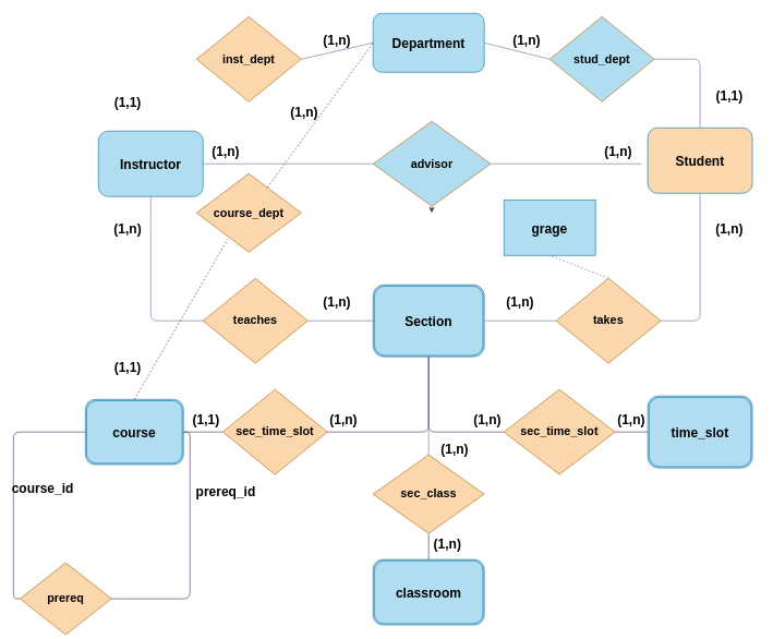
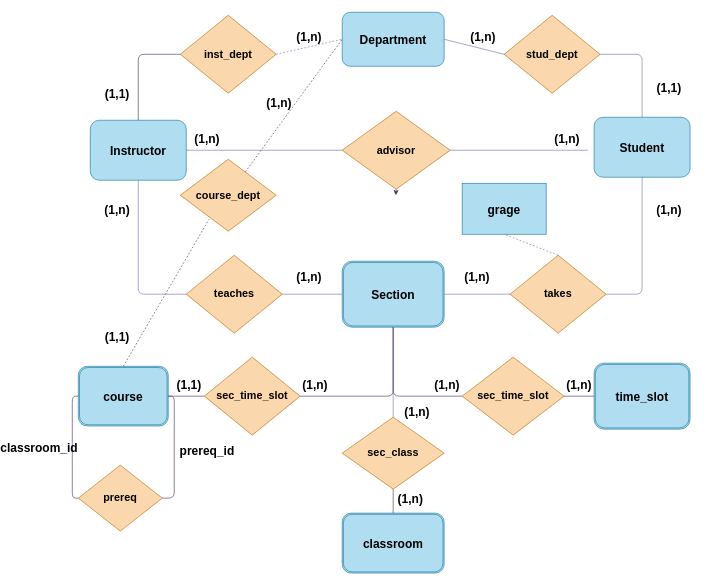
  <mxCell id="0" />
  <mxCell id="1" parent="0" />
  <mxCell id="2" value="&lt;font style=&quot;font-size: 20px&quot;&gt;&lt;b&gt;Department&lt;/b&gt;&lt;/font&gt;" style="rounded=1;whiteSpace=wrap;html=1;sketch=0;strokeColor=#10739e;fillColor=#b1ddf0;" parent="1" vertex="1"><mxGeometry x="570" y="20" width="170" height="90" as="geometry" /></mxCell>
- <mxCell id="3" value="&lt;font style=&quot;font-size: 20px&quot;&gt;&lt;b&gt;Student&lt;/b&gt;&lt;/font&gt;" style="rounded=1;whiteSpace=wrap;html=1;sketch=0;strokeColor=#10739e;fillColor=#fad7ac;" parent="1" vertex="1"><mxGeometry x="990" y="195" width="160" height="100" as="geometry" /></mxCell>
- <mxCell id="4" value="&lt;font style=&quot;font-size: 18px&quot;&gt;&lt;b&gt;stud_dept&lt;/b&gt;&lt;/font&gt;" style="rhombus;whiteSpace=wrap;html=1;rounded=0;sketch=0;strokeColor=#b46504;fillColor=#b1ddf0;" parent="1" vertex="1"><mxGeometry x="840" y="25" width="160" height="130" as="geometry" /></mxCell>
+ <mxCell id="3" value="&lt;font style=&quot;font-size: 20px&quot;&gt;&lt;b&gt;Student&lt;/b&gt;&lt;/font&gt;" style="rounded=1;whiteSpace=wrap;html=1;sketch=0;strokeColor=#10739e;fillColor=#b1ddf0;" parent="1" vertex="1"><mxGeometry x="990" y="195" width="160" height="100" as="geometry" /></mxCell>
+ <mxCell id="4" value="&lt;font style=&quot;font-size: 18px&quot;&gt;&lt;b&gt;stud_dept&lt;/b&gt;&lt;/font&gt;" style="rhombus;whiteSpace=wrap;html=1;rounded=0;sketch=0;strokeColor=#b46504;fillColor=#fad7ac;" parent="1" vertex="1"><mxGeometry x="840" y="25" width="160" height="130" as="geometry" /></mxCell>
  <mxCell id="5" value="" style="edgeStyle=orthogonalEdgeStyle;endArrow=none;html=1;shadow=0;fontColor=#1A1A1A;strokeColor=#736CA8;exitX=0.5;exitY=0;exitDx=0;exitDy=0;entryX=1;entryY=0.5;entryDx=0;entryDy=0;" parent="1" source="3" target="4" edge="1"><mxGeometry width="50" height="100" relative="1" as="geometry"><mxPoint x="1000" y="215" as="sourcePoint" /><mxPoint x="1050" y="115" as="targetPoint" /></mxGeometry></mxCell>
  <mxCell id="6" value="" style="endArrow=none;html=1;elbow=vertical;shadow=0;fontColor=#1A1A1A;strokeColor=#736CA8;exitX=1;exitY=0.5;exitDx=0;exitDy=0;entryX=0;entryY=0.5;entryDx=0;entryDy=0;" parent="1" source="2" target="4" edge="1"><mxGeometry width="50" height="100" relative="1" as="geometry"><mxPoint x="810.8" y="125" as="sourcePoint" /><mxPoint x="860" y="95" as="targetPoint" /></mxGeometry></mxCell>
  <mxCell id="7" value="&lt;font style=&quot;font-size: 18px&quot;&gt;&lt;b&gt;inst_dept&lt;/b&gt;&lt;/font&gt;" style="rhombus;whiteSpace=wrap;html=1;rounded=0;sketch=0;strokeColor=#b46504;fillColor=#fad7ac;" parent="1" vertex="1"><mxGeometry x="300" y="25" width="160" height="130" as="geometry" /></mxCell>
  <mxCell id="8" style="edgeStyle=none;rounded=1;sketch=0;orthogonalLoop=1;jettySize=auto;html=1;entryX=1;entryY=0.5;entryDx=0;entryDy=0;shadow=0;fontColor=#1A1A1A;endArrow=classicThin;endFill=1;strokeColor=#736CA8;" parent="1" source="7" target="7" edge="1"><mxGeometry relative="1" as="geometry" /></mxCell>
- <mxCell id="9" value="" style="endArrow=none;html=1;shadow=0;fontColor=#1A1A1A;strokeColor=#736CA8;exitX=1;exitY=0.5;exitDx=0;exitDy=0;entryX=0;entryY=0.5;entryDx=0;entryDy=0;" parent="1" source="7" target="2" edge="1"><mxGeometry width="50" height="100" relative="1" as="geometry"><mxPoint x="560" y="235" as="sourcePoint" /><mxPoint x="610" y="135" as="targetPoint" /></mxGeometry></mxCell>
+ <mxCell id="9" value="" style="endArrow=none;html=1;shadow=0;fontColor=#1A1A1A;strokeColor=#736CA8;exitX=1;exitY=0.5;exitDx=0;exitDy=0;entryX=0;entryY=0.5;entryDx=0;entryDy=0;dashed=1;" parent="1" source="7" target="2" edge="1"><mxGeometry width="50" height="100" relative="1" as="geometry"><mxPoint x="560" y="235" as="sourcePoint" /><mxPoint x="610" y="135" as="targetPoint" /></mxGeometry></mxCell>
  <mxCell id="10" value="&lt;font style=&quot;font-size: 20px&quot;&gt;&lt;b&gt;Instructor&lt;/b&gt;&lt;/font&gt;" style="rounded=1;whiteSpace=wrap;html=1;sketch=0;strokeColor=#10739e;fillColor=#b1ddf0;" parent="1" vertex="1"><mxGeometry x="150" y="200" width="160" height="100" as="geometry" /></mxCell>
  <mxCell id="11" style="edgeStyle=none;rounded=1;orthogonalLoop=1;jettySize=auto;html=1;exitX=0.5;exitY=1;exitDx=0;exitDy=0;strokeColor=#432D57;" parent="1" source="12" edge="1"><mxGeometry relative="1" as="geometry"><mxPoint x="659.333" y="325" as="targetPoint" /></mxGeometry></mxCell>
- <mxCell id="12" value="&lt;font style=&quot;font-size: 18px&quot;&gt;&lt;b&gt;advisor&lt;/b&gt;&lt;/font&gt;" style="rhombus;whiteSpace=wrap;html=1;rounded=0;sketch=0;strokeColor=#b46504;fillColor=#b1ddf0;" parent="1" vertex="1"><mxGeometry x="570" y="185" width="180" height="130" as="geometry" /></mxCell>
+ <mxCell id="12" value="&lt;font style=&quot;font-size: 18px&quot;&gt;&lt;b&gt;advisor&lt;/b&gt;&lt;/font&gt;" style="rhombus;whiteSpace=wrap;html=1;rounded=0;sketch=0;strokeColor=#b46504;fillColor=#fad7ac;" parent="1" vertex="1"><mxGeometry x="570" y="185" width="180" height="130" as="geometry" /></mxCell>
  <mxCell id="13" value="" style="endArrow=none;html=1;elbow=vertical;shadow=0;fontColor=#1A1A1A;strokeColor=#736CA8;exitX=1;exitY=0.5;exitDx=0;exitDy=0;entryX=0;entryY=0.5;entryDx=0;entryDy=0;" parent="1" source="10" target="12" edge="1"><mxGeometry width="50" height="100" relative="1" as="geometry"><mxPoint x="550" y="315" as="sourcePoint" /><mxPoint x="580" y="245" as="targetPoint" /></mxGeometry></mxCell>
  <mxCell id="14" value="" style="endArrow=none;html=1;elbow=vertical;shadow=0;fontColor=#1A1A1A;strokeColor=#736CA8;exitX=1;exitY=0.5;exitDx=0;exitDy=0;" parent="1" source="12" edge="1"><mxGeometry width="50" height="100" relative="1" as="geometry"><mxPoint x="720" y="255" as="sourcePoint" /><mxPoint x="980" y="250" as="targetPoint" /></mxGeometry></mxCell>
  <mxCell id="15" value="&lt;font style=&quot;font-size: 20px&quot;&gt;&lt;b&gt;Section&lt;/b&gt;&lt;/font&gt;" style="shape=ext;double=1;rounded=1;whiteSpace=wrap;html=1;sketch=0;strokeColor=#10739e;fillColor=#b1ddf0;" parent="1" vertex="1"><mxGeometry x="570" y="435" width="170" height="110" as="geometry" /></mxCell>
  <mxCell id="16" value="&lt;font style=&quot;font-size: 18px&quot;&gt;&lt;b&gt;takes&lt;/b&gt;&lt;/font&gt;" style="rhombus;whiteSpace=wrap;html=1;rounded=0;sketch=0;strokeColor=#b46504;fillColor=#fad7ac;" parent="1" vertex="1"><mxGeometry x="850" y="425" width="160" height="130" as="geometry" /></mxCell>
  <mxCell id="17" value="" style="endArrow=none;html=1;elbow=vertical;shadow=0;fontColor=#1A1A1A;strokeColor=#736CA8;entryX=0;entryY=0.5;entryDx=0;entryDy=0;" parent="1" target="16" edge="1"><mxGeometry width="50" height="100" relative="1" as="geometry"><mxPoint x="740" y="490" as="sourcePoint" /><mxPoint x="870" y="485" as="targetPoint" /></mxGeometry></mxCell>
  <mxCell id="18" value="" style="endArrow=none;html=1;elbow=vertical;shadow=0;fontColor=#1A1A1A;strokeColor=#736CA8;exitX=1;exitY=0.5;exitDx=0;exitDy=0;entryX=0.5;entryY=1;entryDx=0;entryDy=0;edgeStyle=orthogonalEdgeStyle;" parent="1" source="16" target="3" edge="1"><mxGeometry width="50" height="100" relative="1" as="geometry"><mxPoint x="1010" y="455" as="sourcePoint" /><mxPoint x="1080" y="295" as="targetPoint" /></mxGeometry></mxCell>
  <mxCell id="19" value="&lt;font style=&quot;font-size: 18px&quot;&gt;&lt;b&gt;teaches&lt;/b&gt;&lt;/font&gt;" style="rhombus;whiteSpace=wrap;html=1;rounded=0;sketch=0;strokeColor=#b46504;fillColor=#fad7ac;" parent="1" vertex="1"><mxGeometry x="310" y="425" width="160" height="130" as="geometry" /></mxCell>
  <mxCell id="20" value="" style="endArrow=none;html=1;elbow=vertical;shadow=0;fontColor=#1A1A1A;strokeColor=#736CA8;entryX=0;entryY=0.5;entryDx=0;entryDy=0;exitX=1;exitY=0.5;exitDx=0;exitDy=0;" parent="1" source="19" target="15" edge="1"><mxGeometry width="50" height="100" relative="1" as="geometry"><mxPoint x="420" y="545" as="sourcePoint" /><mxPoint x="580" y="544.5" as="targetPoint" /></mxGeometry></mxCell>
  <mxCell id="21" value="" style="endArrow=none;html=1;elbow=vertical;shadow=0;fontColor=#1A1A1A;strokeColor=#736CA8;entryX=0;entryY=0.5;entryDx=0;entryDy=0;exitX=0.5;exitY=1;exitDx=0;exitDy=0;edgeStyle=orthogonalEdgeStyle;" parent="1" source="10" target="19" edge="1"><mxGeometry width="50" height="100" relative="1" as="geometry"><mxPoint x="210" y="415" as="sourcePoint" /><mxPoint x="370" y="414.5" as="targetPoint" /></mxGeometry></mxCell>
  <mxCell id="22" value="&lt;font style=&quot;font-size: 20px&quot;&gt;&lt;b&gt;grage&lt;/b&gt;&lt;/font&gt;" style="whiteSpace=wrap;html=1;rounded=0;strokeColor=#10739e;fillColor=#b1ddf0;sketch=0;" parent="1" vertex="1"><mxGeometry x="770" y="305" width="140" height="85" as="geometry" /></mxCell>
  <mxCell id="23" value="" style="endArrow=none;html=1;elbow=vertical;shadow=0;fontColor=#1A1A1A;strokeColor=#736CA8;entryX=0.5;entryY=1;entryDx=0;entryDy=0;exitX=0.5;exitY=0;exitDx=0;exitDy=0;dashed=1;" parent="1" source="16" target="22" edge="1"><mxGeometry width="50" height="100" relative="1" as="geometry"><mxPoint x="930" y="415" as="sourcePoint" /><mxPoint x="1090" y="414.5" as="targetPoint" /></mxGeometry></mxCell>
  <mxCell id="24" value="&lt;font style=&quot;font-size: 20px&quot;&gt;&lt;b&gt;time_slot&lt;/b&gt;&lt;/font&gt;" style="shape=ext;double=1;rounded=1;whiteSpace=wrap;html=1;sketch=0;strokeColor=#10739e;fillColor=#b1ddf0;" parent="1" vertex="1"><mxGeometry x="990" y="605" width="160" height="110" as="geometry" /></mxCell>
  <mxCell id="25" value="&lt;font style=&quot;font-size: 18px&quot;&gt;&lt;b&gt;sec_time_slot&lt;/b&gt;&lt;/font&gt;" style="rhombus;whiteSpace=wrap;html=1;rounded=0;sketch=0;strokeColor=#b46504;fillColor=#fad7ac;" parent="1" vertex="1"><mxGeometry x="770" y="595" width="170" height="130" as="geometry" /></mxCell>
  <mxCell id="26" value="" style="endArrow=none;html=1;rounded=0;strokeColor=#432D57;entryX=0;entryY=0.5;entryDx=0;entryDy=0;exitX=1;exitY=0.5;exitDx=0;exitDy=0;" parent="1" source="25" target="24" edge="1"><mxGeometry relative="1" as="geometry"><mxPoint x="800" y="545" as="sourcePoint" /><mxPoint x="960" y="545" as="targetPoint" /></mxGeometry></mxCell>
  <mxCell id="27" value="" style="edgeStyle=orthogonalEdgeStyle;endArrow=none;html=1;elbow=vertical;strokeColor=#432D57;exitX=0;exitY=0.5;exitDx=0;exitDy=0;entryX=0.5;entryY=1;entryDx=0;entryDy=0;" parent="1" source="25" target="15" edge="1"><mxGeometry width="50" height="100" relative="1" as="geometry"><mxPoint x="860" y="595" as="sourcePoint" /><mxPoint x="910" y="495" as="targetPoint" /></mxGeometry></mxCell>
  <mxCell id="28" value="&lt;font style=&quot;font-size: 20px&quot;&gt;&lt;b&gt;course&lt;/b&gt;&lt;/font&gt;" style="shape=ext;double=1;rounded=1;whiteSpace=wrap;html=1;sketch=0;strokeColor=#10739e;fillColor=#b1ddf0;" parent="1" vertex="1"><mxGeometry x="130" y="610.25" width="150" height="99.5" as="geometry" /></mxCell>
  <mxCell id="29" value="&lt;font style=&quot;font-size: 18px&quot;&gt;&lt;b&gt;sec_time_slot&lt;/b&gt;&lt;/font&gt;" style="rhombus;whiteSpace=wrap;html=1;rounded=0;sketch=0;strokeColor=#b46504;fillColor=#fad7ac;" parent="1" vertex="1"><mxGeometry x="340" y="595" width="160" height="130" as="geometry" /></mxCell>
  <mxCell id="30" value="" style="endArrow=none;html=1;rounded=0;strokeColor=#432D57;exitX=1;exitY=0.5;exitDx=0;exitDy=0;entryX=0;entryY=0.5;entryDx=0;entryDy=0;" parent="1" source="28" target="29" edge="1"><mxGeometry relative="1" as="geometry"><mxPoint x="320" y="665" as="sourcePoint" /><mxPoint x="360" y="665" as="targetPoint" /></mxGeometry></mxCell>
  <mxCell id="31" value="" style="edgeStyle=orthogonalEdgeStyle;endArrow=none;html=1;elbow=vertical;strokeColor=#432D57;exitX=1;exitY=0.5;exitDx=0;exitDy=0;entryX=0.5;entryY=1;entryDx=0;entryDy=0;" parent="1" source="29" target="15" edge="1"><mxGeometry width="50" height="100" relative="1" as="geometry"><mxPoint x="620" y="755" as="sourcePoint" /><mxPoint x="670" y="655" as="targetPoint" /></mxGeometry></mxCell>
  <mxCell id="32" value="&lt;font style=&quot;font-size: 20px&quot;&gt;&lt;b&gt;classroom&lt;/b&gt;&lt;/font&gt;" style="shape=ext;double=1;rounded=1;whiteSpace=wrap;html=1;sketch=0;strokeColor=#10739e;fillColor=#b1ddf0;" parent="1" vertex="1"><mxGeometry x="570" y="855" width="170" height="100" as="geometry" /></mxCell>
  <mxCell id="33" value="&lt;font style=&quot;font-size: 18px&quot;&gt;&lt;b&gt;sec_class&lt;/b&gt;&lt;/font&gt;" style="rhombus;whiteSpace=wrap;html=1;rounded=0;sketch=0;strokeColor=#b46504;fillColor=#fad7ac;" parent="1" vertex="1"><mxGeometry x="570" y="695" width="170" height="120" as="geometry" /></mxCell>
  <mxCell id="34" value="" style="endArrow=none;html=1;elbow=vertical;strokeColor=#432D57;entryX=0.5;entryY=1;entryDx=0;entryDy=0;exitX=0.5;exitY=0;exitDx=0;exitDy=0;" parent="1" source="32" target="33" edge="1"><mxGeometry width="50" height="100" relative="1" as="geometry"><mxPoint x="800" y="915" as="sourcePoint" /><mxPoint x="850" y="815" as="targetPoint" /></mxGeometry></mxCell>
- <mxCell id="35" value="&lt;font style=&quot;font-size: 18px&quot;&gt;&lt;b&gt;prereq&lt;/b&gt;&lt;/font&gt;" style="rhombus;whiteSpace=wrap;html=1;rounded=0;sketch=0;strokeColor=#b46504;fillColor=#fad7ac;" parent="1" vertex="1"><mxGeometry x="30" y="860" width="140" height="110" as="geometry" /></mxCell>
+ <mxCell id="35" value="&lt;font style=&quot;font-size: 18px&quot;&gt;&lt;b&gt;prereq&lt;/b&gt;&lt;/font&gt;" style="rhombus;whiteSpace=wrap;html=1;rounded=0;sketch=0;strokeColor=#b46504;fillColor=#fad7ac;" parent="1" vertex="1"><mxGeometry x="130" y="775" width="140" height="110" as="geometry" /></mxCell>
  <mxCell id="36" value="" style="edgeStyle=orthogonalEdgeStyle;endArrow=none;html=1;elbow=vertical;strokeColor=#432D57;exitX=1;exitY=0.5;exitDx=0;exitDy=0;entryX=1;entryY=0.5;entryDx=0;entryDy=0;" parent="1" source="35" target="28" edge="1"><mxGeometry width="50" height="100" relative="1" as="geometry"><mxPoint x="170" y="815" as="sourcePoint" /><mxPoint x="280" y="665" as="targetPoint" /></mxGeometry></mxCell>
  <mxCell id="37" value="" style="edgeStyle=orthogonalEdgeStyle;endArrow=none;html=1;elbow=vertical;strokeColor=#432D57;exitX=0;exitY=0.5;exitDx=0;exitDy=0;entryX=0;entryY=0.5;entryDx=0;entryDy=0;" parent="1" source="35" target="28" edge="1"><mxGeometry width="50" height="100" relative="1" as="geometry"><mxPoint x="170" y="815" as="sourcePoint" /><mxPoint x="220" y="715" as="targetPoint" /></mxGeometry></mxCell>
  <mxCell id="38" value="&lt;font style=&quot;font-size: 18px&quot;&gt;&lt;b&gt;course_dept&lt;/b&gt;&lt;/font&gt;" style="rhombus;whiteSpace=wrap;html=1;rounded=0;sketch=0;strokeColor=#b46504;fillColor=#fad7ac;" parent="1" vertex="1"><mxGeometry x="300" y="265" width="160" height="120" as="geometry" /></mxCell>
  <mxCell id="39" value="" style="endArrow=none;html=1;elbow=vertical;strokeColor=#432D57;exitX=0.5;exitY=0;exitDx=0;exitDy=0;entryX=0.3;entryY=0.833;entryDx=0;entryDy=0;entryPerimeter=0;dashed=1;" parent="1" source="28" target="38" edge="1"><mxGeometry width="50" height="100" relative="1" as="geometry"><mxPoint x="520" y="445" as="sourcePoint" /><mxPoint x="370" y="380" as="targetPoint" /></mxGeometry></mxCell>
  <mxCell id="40" value="" style="endArrow=none;html=1;elbow=vertical;strokeColor=#432D57;entryX=0;entryY=0.5;entryDx=0;entryDy=0;dashed=1;" parent="1" source="38" target="2" edge="1"><mxGeometry width="50" height="100" relative="1" as="geometry"><mxPoint x="550" y="285" as="sourcePoint" /><mxPoint x="600" y="185" as="targetPoint" /></mxGeometry></mxCell>
  <mxCell id="41" value="&lt;font style=&quot;font-size: 20px&quot;&gt;&lt;b&gt;(1,n)&lt;/b&gt;&lt;/font&gt;" style="text;html=1;strokeColor=none;fillColor=none;align=center;verticalAlign=middle;whiteSpace=wrap;rounded=0;" parent="1" vertex="1"><mxGeometry x="470" y="35" width="90" height="50" as="geometry" /></mxCell>
  <mxCell id="42" value="&lt;font style=&quot;font-size: 20px&quot;&gt;&lt;b&gt;(1,1)&lt;/b&gt;&lt;/font&gt;" style="text;html=1;strokeColor=none;fillColor=none;align=center;verticalAlign=middle;whiteSpace=wrap;rounded=0;" parent="1" vertex="1"><mxGeometry x="160" y="135" width="70" height="40" as="geometry" /></mxCell>
  <mxCell id="43" style="edgeStyle=none;rounded=1;orthogonalLoop=1;jettySize=auto;html=1;exitX=0.25;exitY=1;exitDx=0;exitDy=0;strokeColor=#432D57;" parent="1" source="42" target="42" edge="1"><mxGeometry relative="1" as="geometry" /></mxCell>
  <mxCell id="44" value="&lt;font style=&quot;font-size: 20px&quot;&gt;&lt;b&gt;(1,n)&lt;/b&gt;&lt;/font&gt;" style="text;html=1;strokeColor=none;fillColor=none;align=center;verticalAlign=middle;whiteSpace=wrap;rounded=0;" parent="1" vertex="1"><mxGeometry x="150" y="322.5" width="90" height="50" as="geometry" /></mxCell>
  <mxCell id="45" value="&lt;font style=&quot;font-size: 20px&quot;&gt;&lt;b&gt;(1,n)&lt;/b&gt;&lt;/font&gt;" style="text;html=1;strokeColor=none;fillColor=none;align=center;verticalAlign=middle;whiteSpace=wrap;rounded=0;" parent="1" vertex="1"><mxGeometry x="470" y="435" width="90" height="50" as="geometry" /></mxCell>
  <mxCell id="46" value="&lt;font style=&quot;font-size: 20px&quot;&gt;&lt;b&gt;(1,n)&lt;/b&gt;&lt;/font&gt;" style="text;html=1;strokeColor=none;fillColor=none;align=center;verticalAlign=middle;whiteSpace=wrap;rounded=0;" parent="1" vertex="1"><mxGeometry x="760" y="35" width="90" height="50" as="geometry" /></mxCell>
  <mxCell id="47" value="&lt;font style=&quot;font-size: 20px&quot;&gt;&lt;b&gt;(1,1)&lt;/b&gt;&lt;/font&gt;" style="text;html=1;strokeColor=none;fillColor=none;align=center;verticalAlign=middle;whiteSpace=wrap;rounded=0;" parent="1" vertex="1"><mxGeometry x="1080" y="125" width="70" height="40" as="geometry" /></mxCell>
  <mxCell id="48" value="&lt;font style=&quot;font-size: 20px&quot;&gt;&lt;b&gt;(1,n)&lt;/b&gt;&lt;/font&gt;" style="text;html=1;strokeColor=none;fillColor=none;align=center;verticalAlign=middle;whiteSpace=wrap;rounded=0;" parent="1" vertex="1"><mxGeometry x="1070" y="322.5" width="90" height="50" as="geometry" /></mxCell>
  <mxCell id="49" value="&lt;font style=&quot;font-size: 20px&quot;&gt;&lt;b&gt;(1,n)&lt;/b&gt;&lt;/font&gt;" style="text;html=1;strokeColor=none;fillColor=none;align=center;verticalAlign=middle;whiteSpace=wrap;rounded=0;" parent="1" vertex="1"><mxGeometry x="750" y="435" width="90" height="50" as="geometry" /></mxCell>
  <mxCell id="50" value="&lt;font style=&quot;font-size: 20px&quot;&gt;&lt;b&gt;(1,n)&lt;/b&gt;&lt;/font&gt;" style="text;html=1;strokeColor=none;fillColor=none;align=center;verticalAlign=middle;whiteSpace=wrap;rounded=0;" parent="1" vertex="1"><mxGeometry x="900" y="205" width="90" height="50" as="geometry" /></mxCell>
  <mxCell id="51" value="&lt;font style=&quot;font-size: 20px&quot;&gt;&lt;b&gt;(1,n)&lt;/b&gt;&lt;/font&gt;" style="text;html=1;strokeColor=none;fillColor=none;align=center;verticalAlign=middle;whiteSpace=wrap;rounded=0;" parent="1" vertex="1"><mxGeometry x="300" y="205" width="90" height="50" as="geometry" /></mxCell>
  <mxCell id="52" value="&lt;font style=&quot;font-size: 20px&quot;&gt;&lt;b&gt;(1,n)&lt;/b&gt;&lt;/font&gt;" style="text;html=1;strokeColor=none;fillColor=none;align=center;verticalAlign=middle;whiteSpace=wrap;rounded=0;" parent="1" vertex="1"><mxGeometry x="700" y="615" width="90" height="50" as="geometry" /></mxCell>
  <mxCell id="53" value="&lt;font style=&quot;font-size: 20px&quot;&gt;&lt;b&gt;(1,n)&lt;/b&gt;&lt;/font&gt;" style="text;html=1;strokeColor=none;fillColor=none;align=center;verticalAlign=middle;whiteSpace=wrap;rounded=0;" parent="1" vertex="1"><mxGeometry x="920" y="615" width="90" height="50" as="geometry" /></mxCell>
  <mxCell id="54" value="&lt;font style=&quot;font-size: 20px&quot;&gt;&lt;b&gt;(1,n)&lt;/b&gt;&lt;/font&gt;" style="text;html=1;strokeColor=none;fillColor=none;align=center;verticalAlign=middle;whiteSpace=wrap;rounded=0;" parent="1" vertex="1"><mxGeometry x="650" y="659.75" width="90" height="50" as="geometry" /></mxCell>
  <mxCell id="55" value="&lt;font style=&quot;font-size: 20px&quot;&gt;&lt;b&gt;(1,n)&lt;/b&gt;&lt;/font&gt;" style="text;html=1;strokeColor=none;fillColor=none;align=center;verticalAlign=middle;whiteSpace=wrap;rounded=0;" parent="1" vertex="1"><mxGeometry x="639" y="805" width="90" height="50" as="geometry" /></mxCell>
  <mxCell id="56" value="&lt;font style=&quot;font-size: 20px&quot;&gt;&lt;b&gt;(1,n)&lt;/b&gt;&lt;/font&gt;" style="text;html=1;strokeColor=none;fillColor=none;align=center;verticalAlign=middle;whiteSpace=wrap;rounded=0;" parent="1" vertex="1"><mxGeometry x="480" y="615" width="90" height="50" as="geometry" /></mxCell>
  <mxCell id="57" value="&lt;font style=&quot;font-size: 20px&quot;&gt;&lt;b&gt;(1,1)&lt;/b&gt;&lt;/font&gt;" style="text;html=1;strokeColor=none;fillColor=none;align=center;verticalAlign=middle;whiteSpace=wrap;rounded=0;" parent="1" vertex="1"><mxGeometry y="615" width="90" height="50" as="geometry" x="270" /></mxCell>
  <mxCell id="58" value="&lt;font style=&quot;font-size: 20px&quot;&gt;&lt;b&gt;(1,1)&lt;/b&gt;&lt;/font&gt;" style="text;html=1;strokeColor=none;fillColor=none;align=center;verticalAlign=middle;whiteSpace=wrap;rounded=0;" parent="1" vertex="1"><mxGeometry x="150" y="535" width="90" height="50" as="geometry" /></mxCell>
  <mxCell id="59" value="&lt;font style=&quot;font-size: 20px&quot;&gt;&lt;b&gt;(1,n)&lt;/b&gt;&lt;/font&gt;" style="text;html=1;strokeColor=none;fillColor=none;align=center;verticalAlign=middle;whiteSpace=wrap;rounded=0;" parent="1" vertex="1"><mxGeometry x="420" y="145" width="90" height="50" as="geometry" /></mxCell>
- <mxCell id="60" value="&lt;font style=&quot;font-size: 20px&quot;&gt;&lt;b&gt;course_id&lt;/b&gt;&lt;/font&gt;" style="text;html=1;strokeColor=none;fillColor=none;align=center;verticalAlign=middle;whiteSpace=wrap;rounded=0;" parent="1" vertex="1"><mxGeometry x="20" y="705" width="90" height="80" as="geometry" /></mxCell>
+ <mxCell id="60" value="&lt;font style=&quot;font-size: 20px&quot;&gt;&lt;b&gt;classroom_id&lt;/b&gt;&lt;/font&gt;" style="text;html=1;strokeColor=none;fillColor=none;align=center;verticalAlign=middle;whiteSpace=wrap;rounded=0;" parent="1" vertex="1"><mxGeometry x="20" y="705" width="90" height="80" as="geometry" /></mxCell>
  <mxCell id="61" value="&lt;font style=&quot;font-size: 20px&quot;&gt;&lt;b&gt;prereq_id&lt;/b&gt;&lt;/font&gt;" style="text;html=1;strokeColor=none;fillColor=none;align=center;verticalAlign=middle;whiteSpace=wrap;rounded=0;" parent="1" vertex="1"><mxGeometry y="715" width="150" height="70" as="geometry" x="270" /></mxCell>
+ <mxCell id="62" value="" style="edgeStyle=orthogonalEdgeStyle;endArrow=none;html=1;elbow=vertical;strokeColor=#432D57;exitX=0.5;exitY=0;exitDx=0;exitDy=0;entryX=0;entryY=0.5;entryDx=0;entryDy=0;" parent="1" source="10" target="7" edge="1"><mxGeometry width="50" height="100" relative="1" as="geometry"><mxPoint x="690" y="365" as="sourcePoint" /><mxPoint x="740" y="265" as="targetPoint" /></mxGeometry></mxCell>
  <mxCell id="63" value="" style="endArrow=none;html=1;elbow=vertical;shadow=0;fontColor=#1A1A1A;strokeColor=#736CA8;entryX=0.5;entryY=0;entryDx=0;entryDy=0;exitX=0.5;exitY=1;exitDx=0;exitDy=0;" parent="1" source="15" target="33" edge="1"><mxGeometry width="50" height="100" relative="1" as="geometry"><mxPoint x="640" y="675" as="sourcePoint" /><mxPoint x="780" y="674" as="targetPoint" /></mxGeometry></mxCell>
